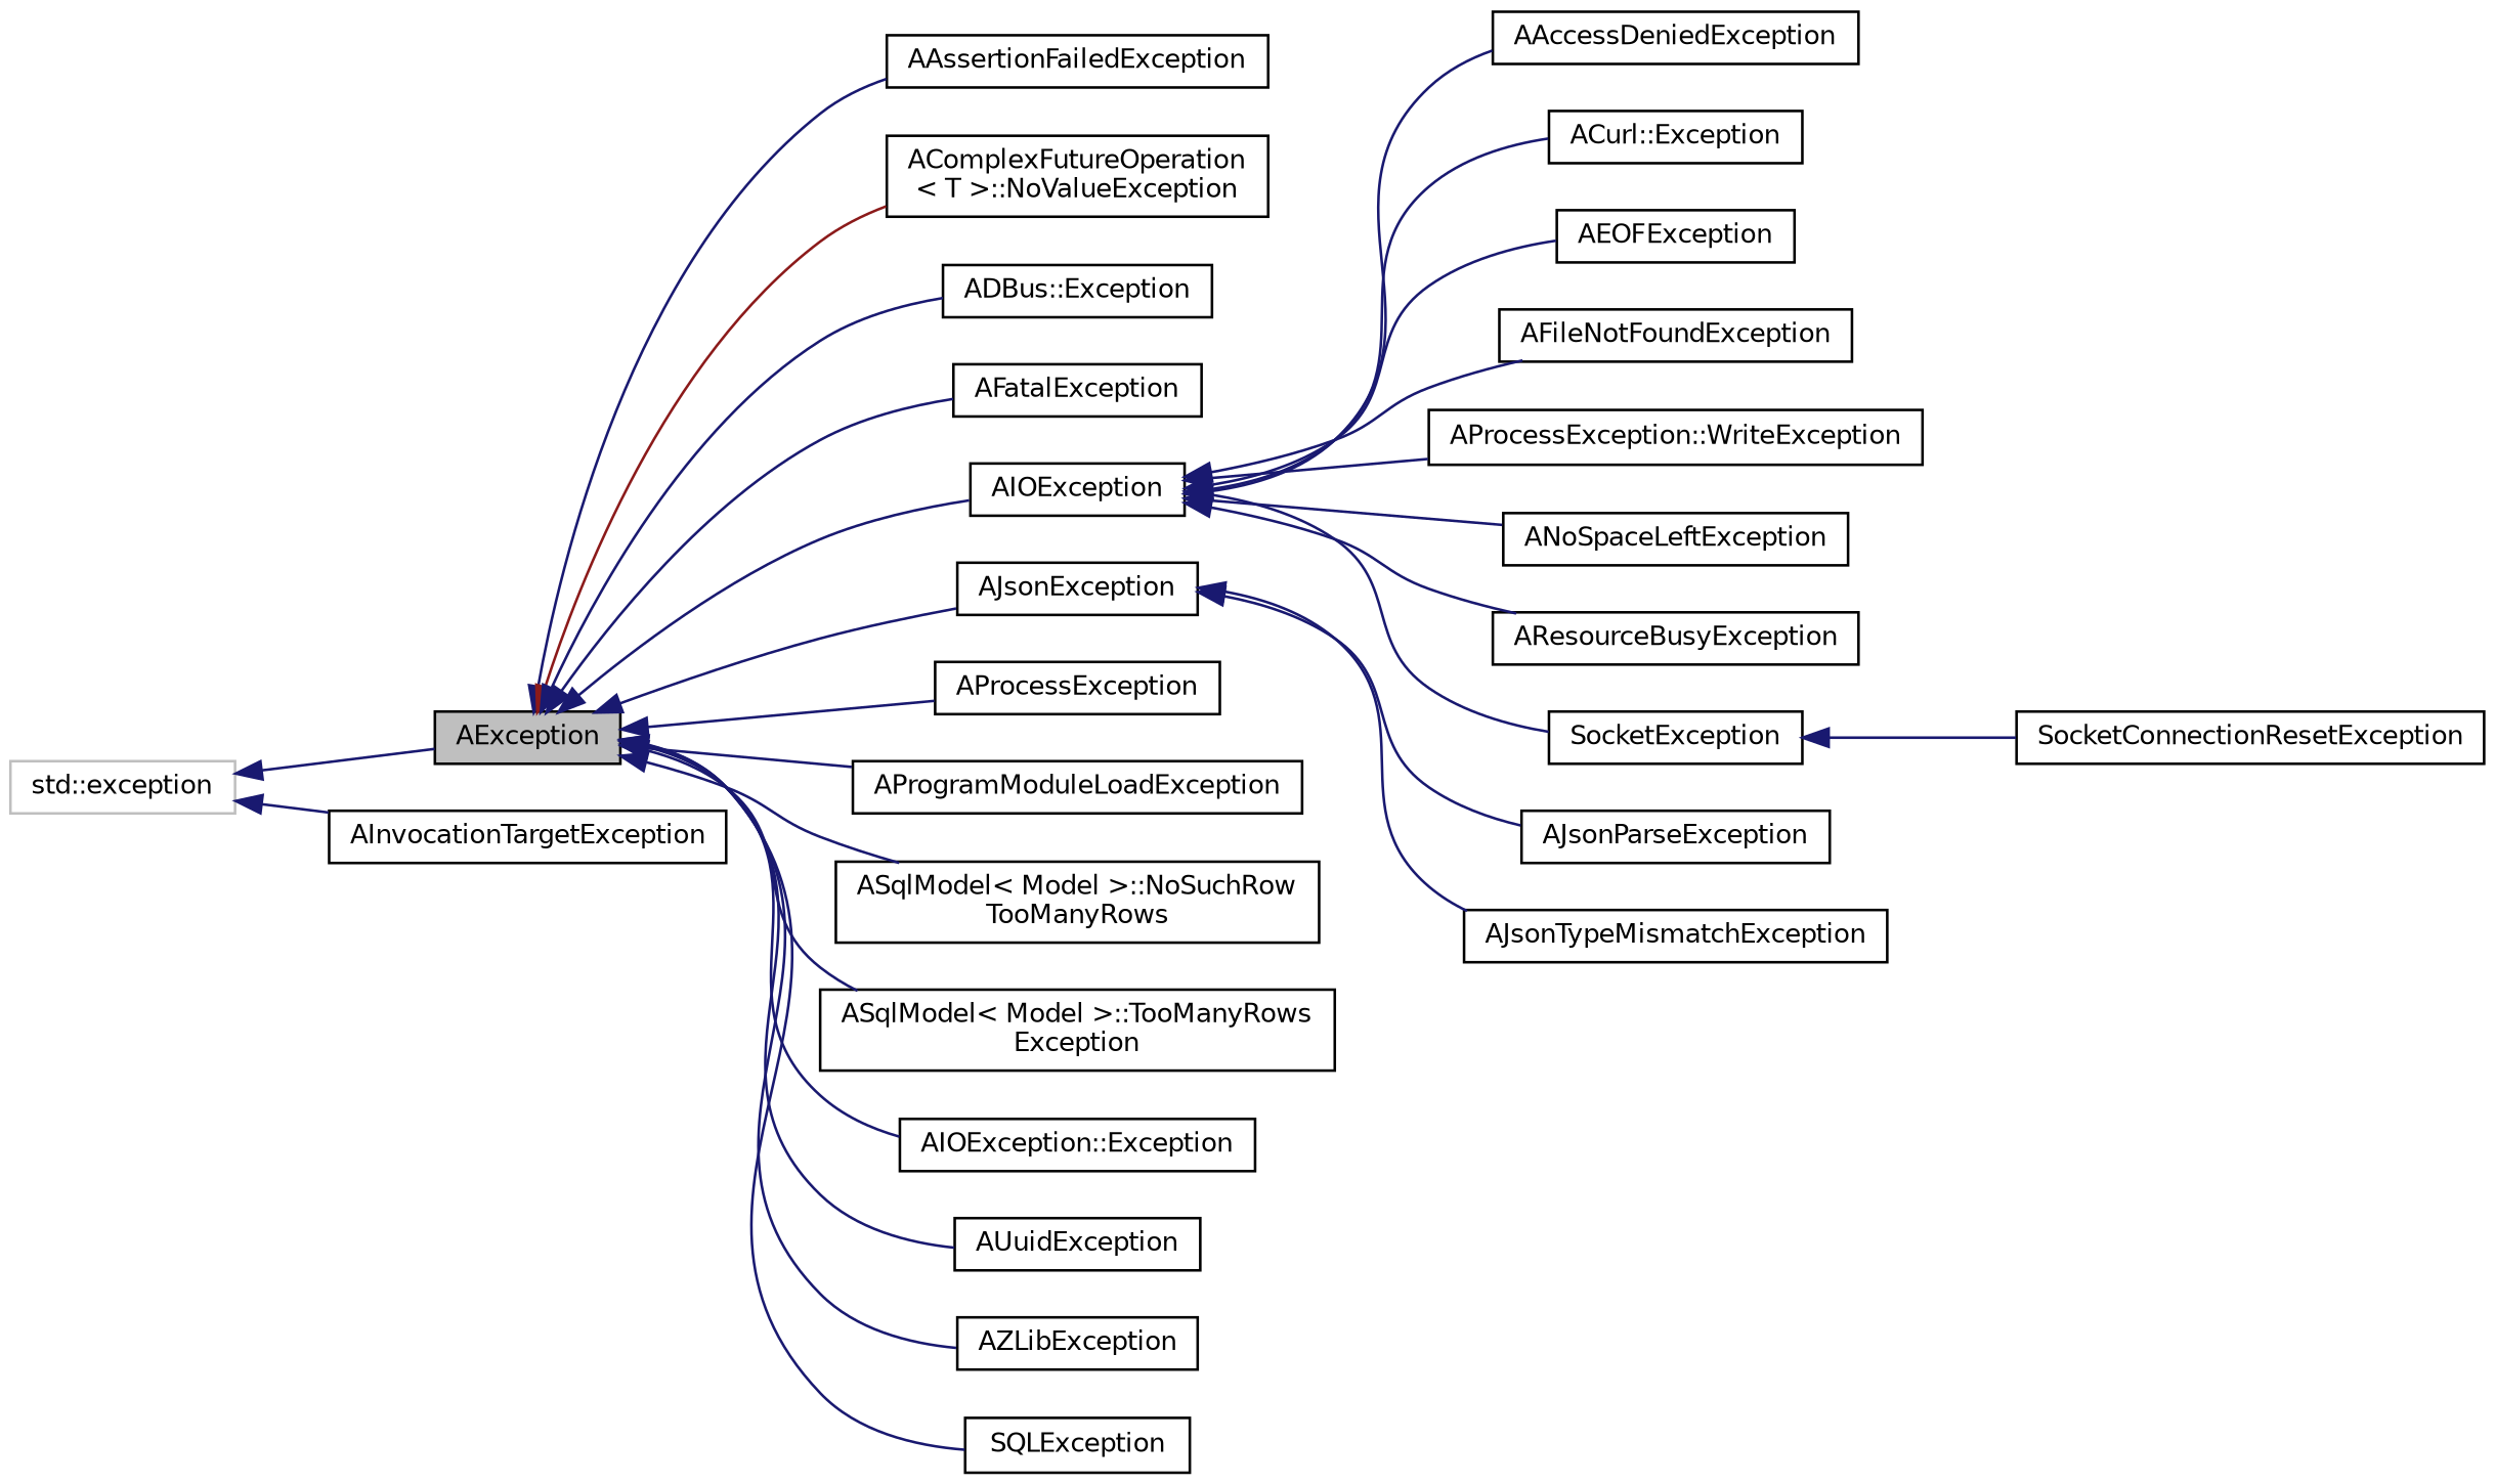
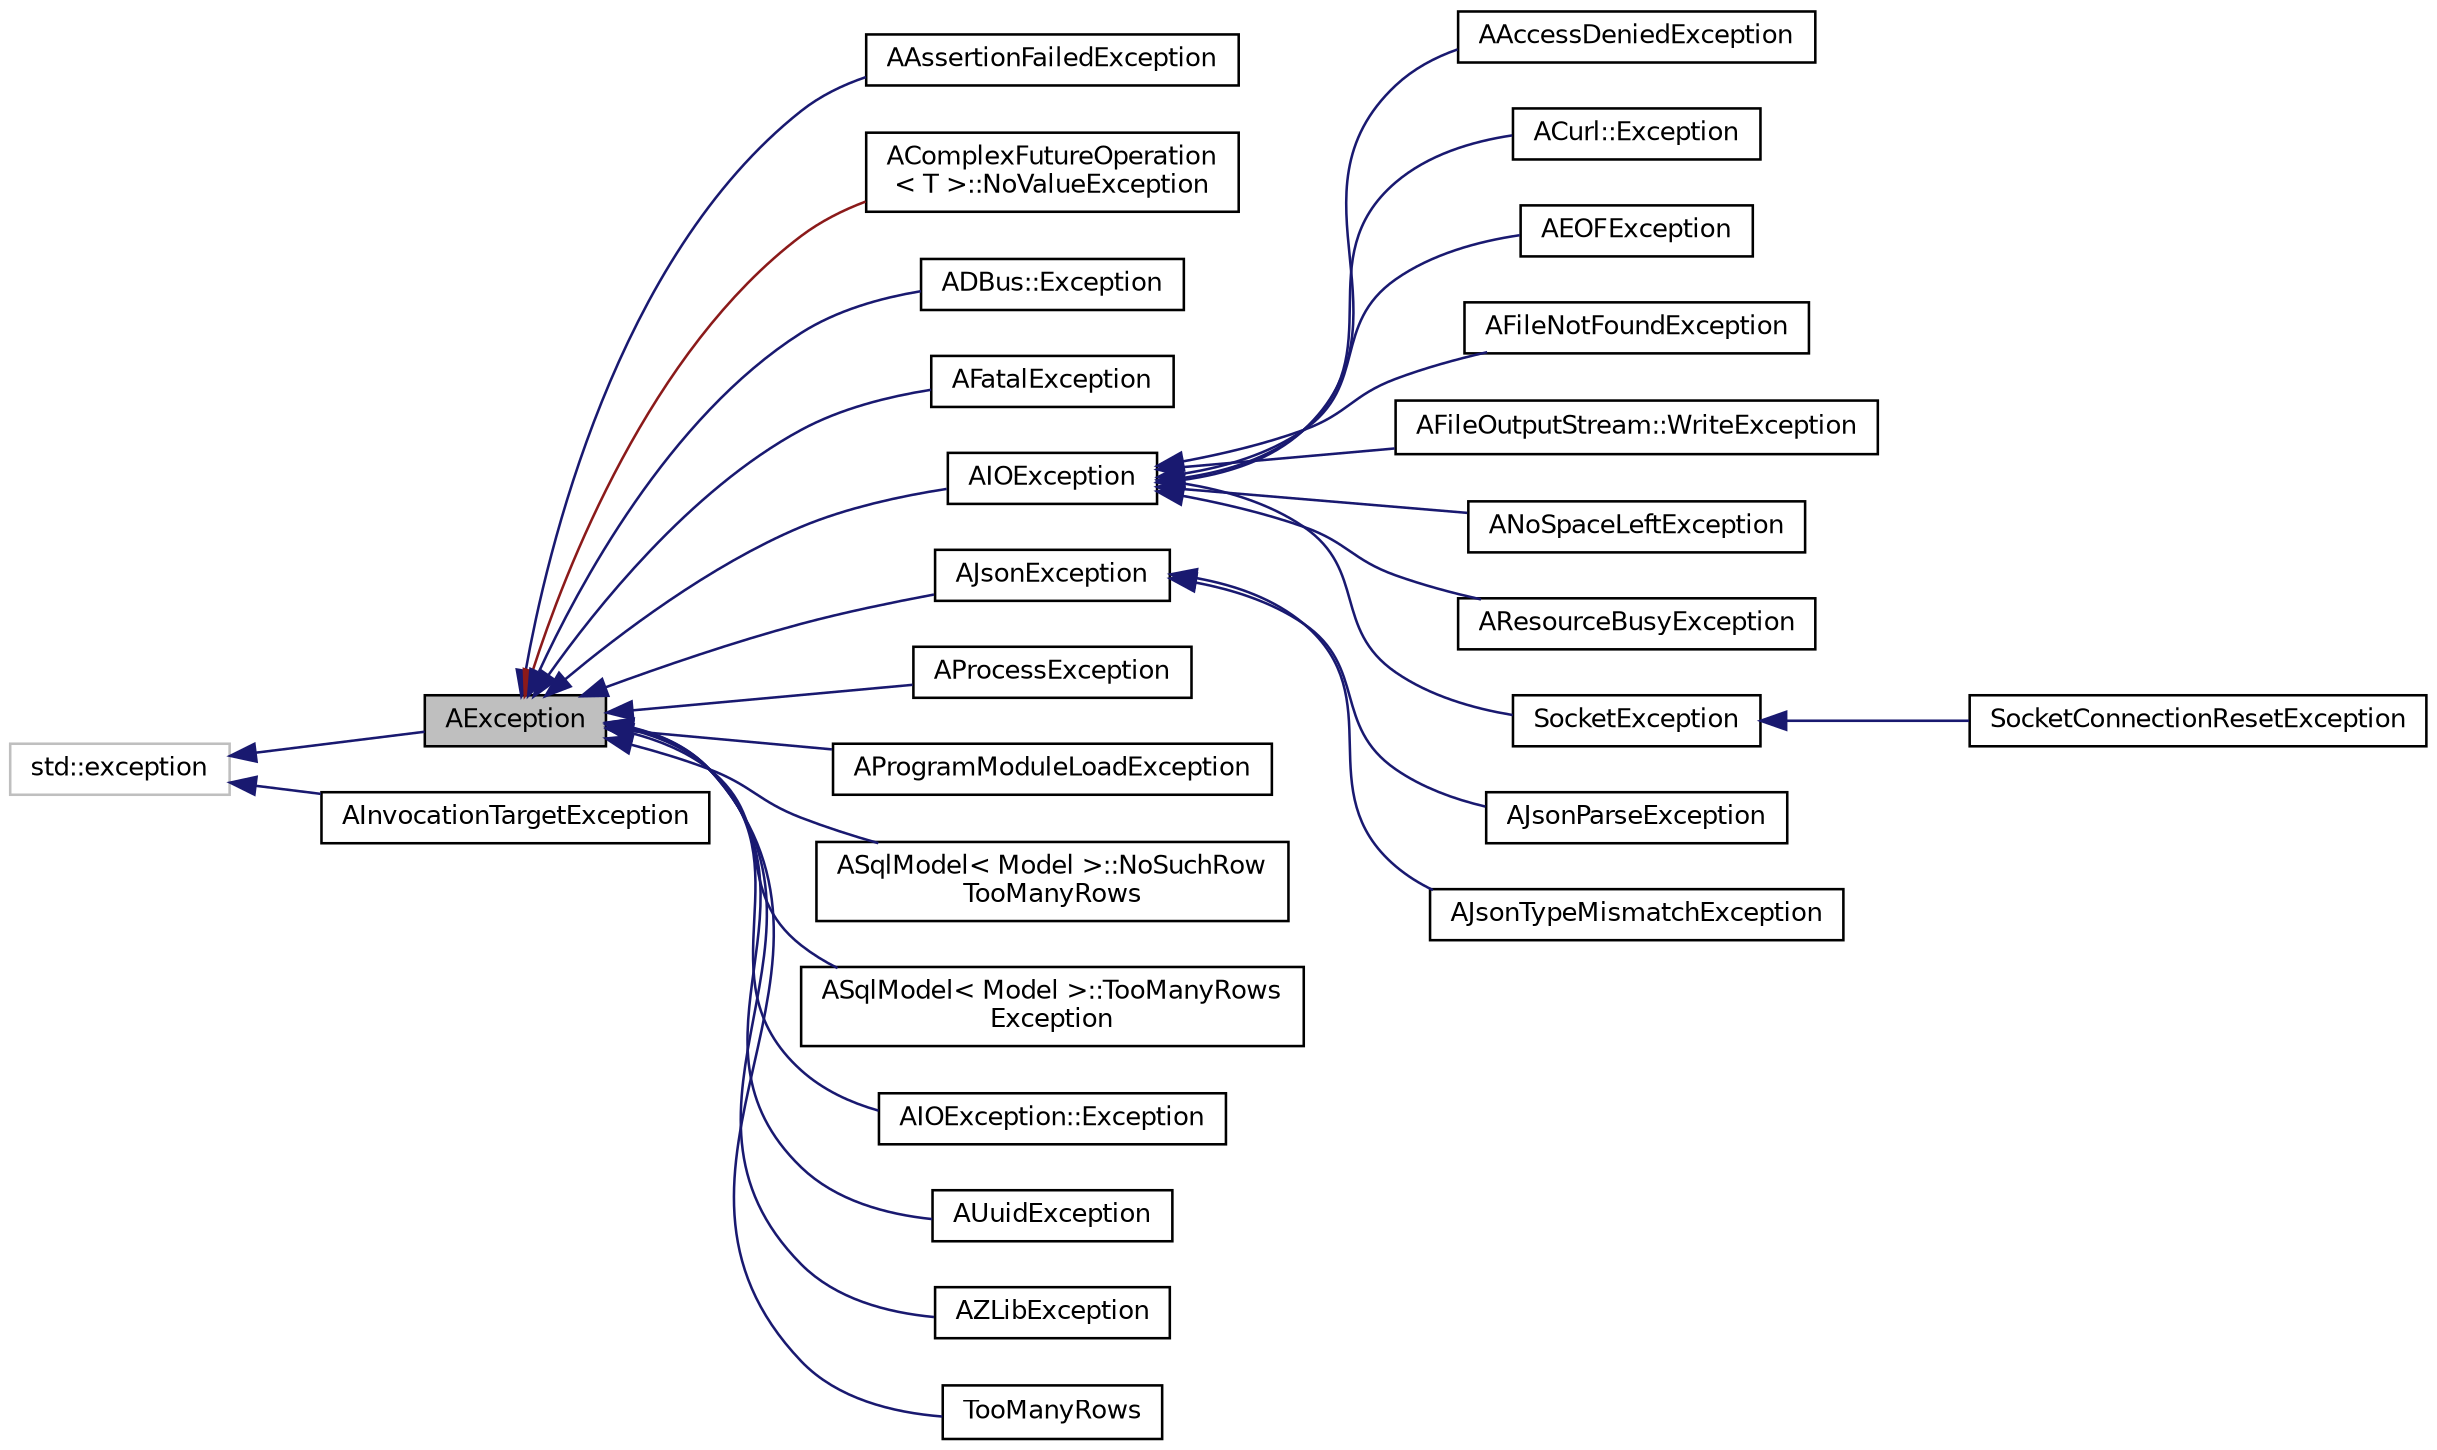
  digraph {
    rankdir=LR
    node [color=black fillcolor=white fontname=Helvetica fontsize=10 shape=record style=filled]
    edge [color=midnightblue dir=back fontname=Helvetica fontsize=10 labelfontname=Helvetica labelfontsize=10 style=solid]
    n1 [fillcolor=grey75 fontcolor=black height=0.2 label=AException width=0.4]
    n2 [height=0.2 label=AAssertionFailedException width=0.4]
    n3 [height=0.2 label="AComplexFutureOperation\l\< T \>::NoValueException" width=0.4]
    n4 [height=0.2 label="ADBus::Exception" width=0.4]
    n5 [height=0.2 label=AFatalException width=0.4]
    n6 [height=0.2 label=AIOException width=0.4]
    n7 [height=0.2 label=AJsonException width=0.4]
    n8 [height=0.2 label=AProcessException width=0.4]
    n9 [height=0.2 label=AProgramModuleLoadException width=0.4]
    n10 [height=0.2 label="ASqlModel\< Model \>::NoSuchRow\lTooManyRows" width=0.4]
    n11 [height=0.2 label="ASqlModel\< Model \>::TooManyRows\lException" width=0.4]
    n12 [height=0.2 label="AIOException::Exception" width=0.4]
    n13 [height=0.2 label=AUuidException width=0.4]
    n14 [height=0.2 label=AZLibException width=0.4]
-   n15 [height=0.2 label=SQLException width=0.4]
+   n15 [height=0.2 label=TooManyRows width=0.4]
    n16 [height=0.2 label=AAccessDeniedException width=0.4]
    n17 [height=0.2 label="ACurl::Exception" width=0.4]
    n18 [height=0.2 label=AEOFException width=0.4]
    n19 [height=0.2 label=AFileNotFoundException width=0.4]
-   n20 [height=0.2 label="AProcessException::WriteException" width=0.4]
+   n20 [height=0.2 label="AFileOutputStream::WriteException" width=0.4]
    n21 [height=0.2 label=ANoSpaceLeftException width=0.4]
    n22 [height=0.2 label=AResourceBusyException width=0.4]
    n23 [height=0.2 label=SocketException width=0.4]
    n24 [height=0.2 label=AInvocationTargetException width=0.4]
    n25 [height=0.2 label=AJsonParseException width=0.4]
    n26 [height=0.2 label=AJsonTypeMismatchException width=0.4]
    n27 [color=grey75 height=0.2 label="std::exception" width=0.4]
    n28 [height=0.2 label=SocketConnectionResetException width=0.4]
    n1 -> n2
    n1 -> n3 [color=firebrick4]
    n1 -> n4
    n1 -> n5
    n1 -> n6
    n1 -> n7
    n1 -> n8
    n1 -> n9
    n1 -> n10
    n1 -> n11
    n1 -> n12
    n1 -> n13
    n1 -> n14
    n1 -> n15
    n6 -> n16
    n6 -> n17
    n6 -> n18
    n6 -> n19
    n6 -> n20
    n6 -> n21
    n6 -> n22
    n6 -> n23
    n7 -> n25
    n7 -> n26
    n23 -> n28
    n27 -> n1
    n27 -> n24
  }
